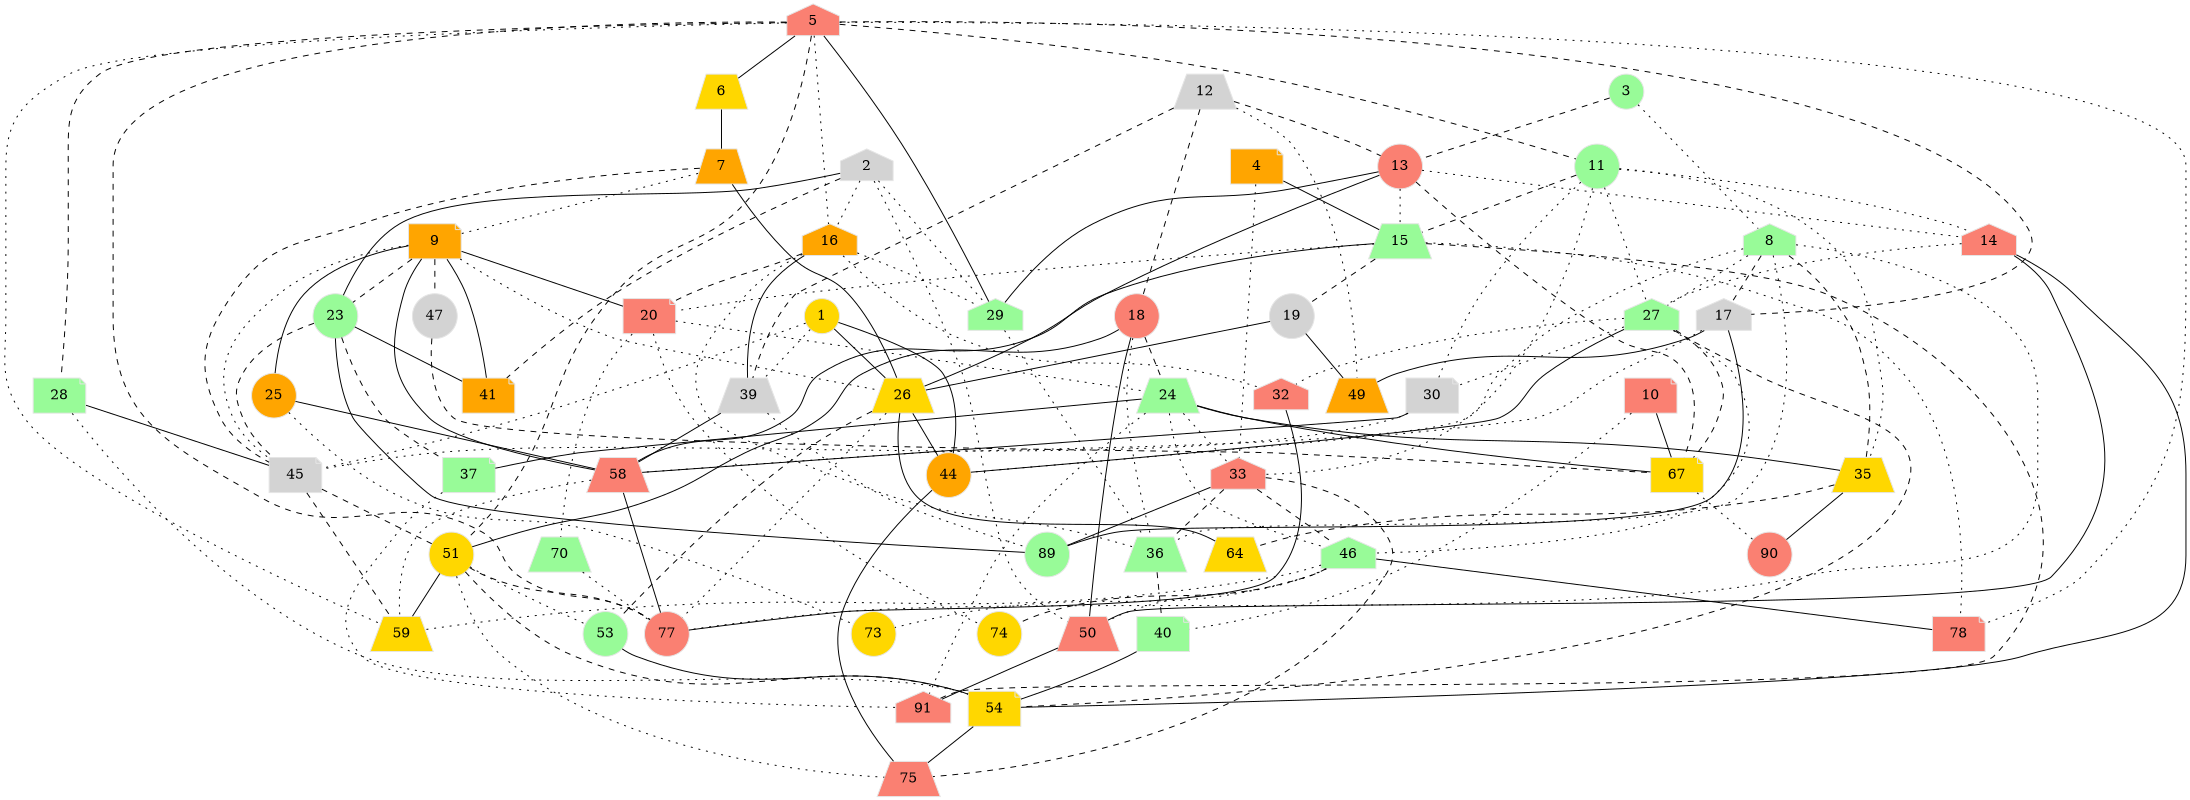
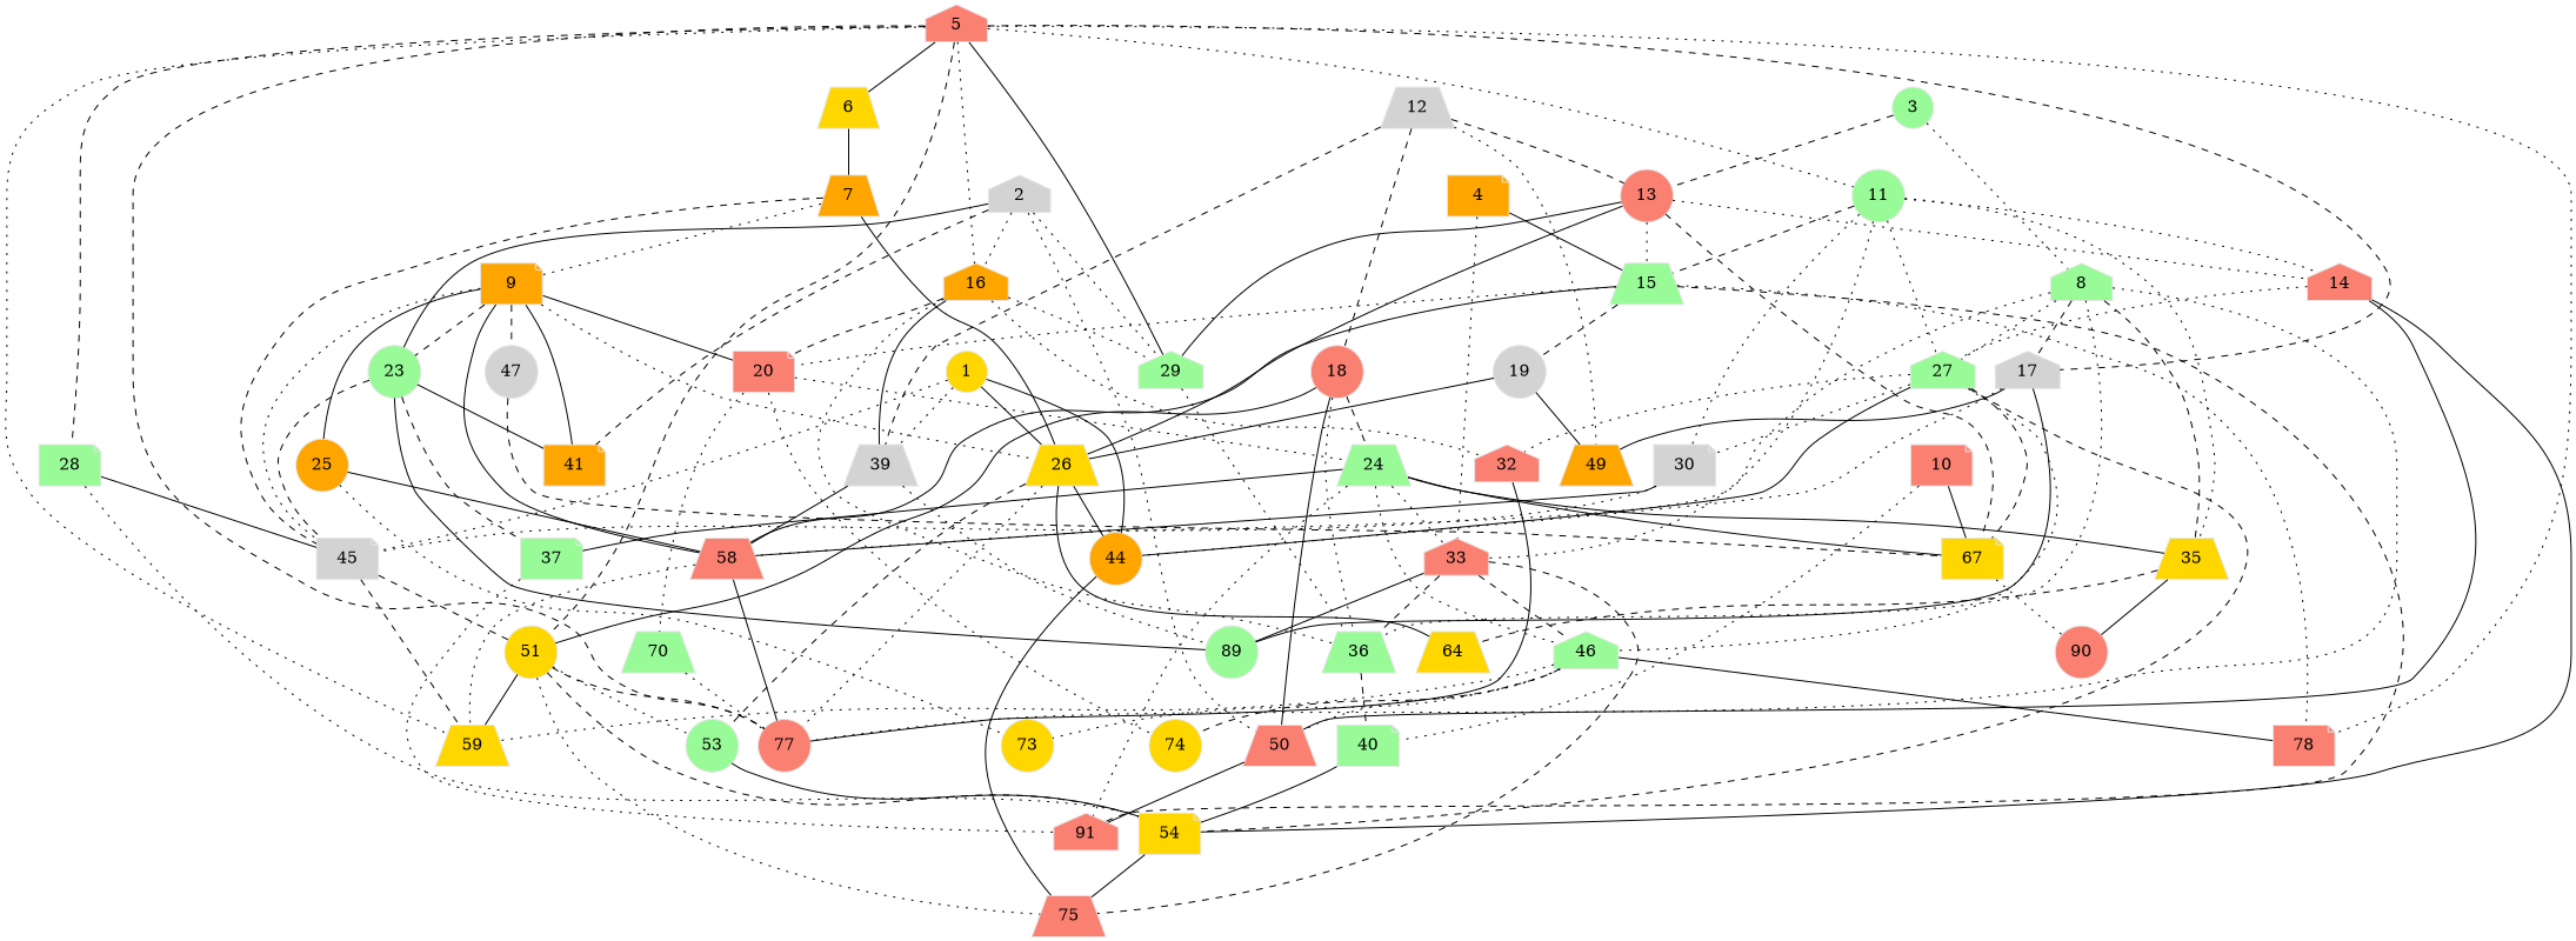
  graph {
    node [color=gray90 fillcolor=palegreen shape=circle style=filled]
    edge [style=dotted]
    1 [fillcolor=gold super="+87"]
    26 [fillcolor=gold shape=trapezium super="+76"]
    39 [fillcolor=lightgrey shape=trapezium super="+52"]
    44 [fillcolor=orange super="+88"]
    45 [fillcolor=lightgrey shape=note super="+63"]
    77 [fillcolor=salmon super="+83"]
    53
    64 [fillcolor=gold shape=trapezium]
    58 [fillcolor=salmon shape=trapezium super="+69"]
    89
    75 [fillcolor=salmon shape=trapezium super="+79"]
    51 [fillcolor=gold super="+61"]
    59 [fillcolor=gold shape=trapezium]
    2 [fillcolor=lightgrey shape=house super="+71"]
    16 [fillcolor=orange shape=house super="+80"]
    23 [super="+86"]
    29 [shape=house super="+68"]
    41 [fillcolor=orange shape=note super="+65"]
    50 [fillcolor=salmon shape=trapezium]
    36 [shape=trapezium super="+55"]
    20 [fillcolor=salmon shape=note super="+82"]
    32 [fillcolor=salmon shape=house]
    37 [shape=note]
    91 [fillcolor=salmon shape=house]
    8 [shape=house super="+42"]
    17 [fillcolor=lightgrey shape=house super="+38"]
    27 [shape=house super="+92"]
    35 [fillcolor=gold shape=trapezium super="+81"]
    3
    13 [fillcolor=salmon super="+34"]
    15 [shape=trapezium super="+57"]
    67 [fillcolor=gold shape=note super="+85"]
    14 [fillcolor=salmon shape=house super="+21"]
    78 [fillcolor=salmon shape=note]
    19 [fillcolor=lightgrey]
    4 [fillcolor=orange shape=note]
    33 [fillcolor=salmon shape=house super="+56"]
    46 [shape=house super="+66"]
    5 [fillcolor=salmon shape=house super="+43"]
    6 [fillcolor=gold shape=trapezium]
    11 [super="+22"]
    28 [shape=note super="+62"]
    7 [fillcolor=orange shape=trapezium super="+72"]
    30 [fillcolor=lightgrey shape=note]
    49 [fillcolor=orange shape=trapezium]
    54 [fillcolor=gold shape=note super="+60"]
    9 [fillcolor=orange shape=note super="+31"]
    25 [fillcolor=orange super="+48"]
    47 [fillcolor=lightgrey]
    90 [fillcolor=salmon]
    40 [shape=note]
    24 [shape=trapezium super="+84"]
    70 [shape=trapezium]
    74 [fillcolor=gold]
    73 [fillcolor=gold]
    10 [fillcolor=salmon shape=note]
    12 [fillcolor=lightgrey shape=trapezium]
    18 [fillcolor=salmon]
    1 -- 26 [style=solid]
    1 -- 39
    1 -- 44 [style=solid]
    1 -- 45
    26 -- 44 [style=solid]
    26 -- 77
    26 -- 53 [style=dashed]
    26 -- 64 [style=solid]
    39 -- 58 [style=solid]
    39 -- 89
    44 -- 75 [style=solid]
    45 -- 51 [style=dashed]
    45 -- 59 [style=dashed]
    53 -- 54 [style=solid]
    58 -- 77 [style=solid]
    58 -- 59
    51 -- 77 [style=dashed]
    51 -- 53
    51 -- 75
    51 -- 59 [style=solid]
    51 -- 54 [style=dashed]
    2 -- 16
    2 -- 23 [style=solid]
    2 -- 29
    2 -- 41 [style=dashed]
    2 -- 50
    16 -- 39 [style=solid]
    16 -- 29
    16 -- 36
    16 -- 20 [style=dashed]
    16 -- 32
    23 -- 45 [style=dashed]
    23 -- 89 [style=solid]
    23 -- 41 [style=solid]
    23 -- 37 [style=dashed]
    29 -- 36
    50 -- 91 [style=solid]
    36 -- 40 [style=dashed]
    20 -- 24
    20 -- 70
    20 -- 74
    32 -- 77 [style=solid]
    37 -- 91
    8 -- 77
    8 -- 58
    8 -- 36 [weight=2]
    8 -- 17 [style=dashed]
    8 -- 27
    8 -- 35 [style=dashed]
    17 -- 44
    17 -- 89 [style=solid]
    17 -- 49 [style=solid]
    27 -- 44 [style=solid]
    27 -- 32 [weight=2]
    27 -- 67 [style=dashed]
    27 -- 46
    27 -- 30
    27 -- 54 [style=dashed]
    35 -- 64 [style=dashed]
    35 -- 90 [style=solid]
    3 -- 8
    3 -- 13 [style=dashed]
    13 -- 26 [style=solid]
    13 -- 29 [style=solid]
    13 -- 15
    13 -- 67 [style=dashed]
    13 -- 14
    15 -- 58 [style=solid]
    15 -- 20
    15 -- 91 [style=dashed]
    15 -- 78
    15 -- 19 [style=dashed]
    67 -- 90
    14 -- 50 [style=solid]
    14 -- 27
    14 -- 54 [style=solid]
    19 -- 26 [style=solid]
    19 -- 49 [style=solid]
    4 -- 15 [style=solid]
    4 -- 33
    33 -- 89 [style=solid]
    33 -- 75 [style=dashed]
    33 -- 36 [style=dashed]
    33 -- 46 [style=dashed]
    46 -- 59
    46 -- 50
    46 -- 78 [style=solid]
    46 -- 74 [style=dashed]
    46 -- 73
    5 -- 77 [style=dashed]
    5 -- 51 [style=dashed]
    5 -- 59
    5 -- 16
    5 -- 29 [style=solid weight=2]
    5 -- 17 [style=dashed]
    5 -- 78
    5 -- 6 [style=solid]
-   5 -- 11 [style=dashed]
+   5 -- 11
    5 -- 28 [style=dashed]
    6 -- 7 [style=solid]
    11 -- 27
    11 -- 35
    11 -- 15 [style=dashed]
    11 -- 14
    11 -- 33
    11 -- 30
    28 -- 45 [style=solid]
    28 -- 54
    7 -- 26 [style=solid weight=2]
    7 -- 45 [style=dashed]
    7 -- 9
    30 -- 45
    30 -- 58 [style=solid]
    54 -- 75 [style=solid]
    9 -- 26
    9 -- 45
    9 -- 58 [style=solid]
    9 -- 23 [style=dashed]
    9 -- 41 [style=solid]
    9 -- 20 [style=solid]
    9 -- 25 [style=solid]
    9 -- 47 [style=dashed]
    25 -- 58 [style=solid]
    25 -- 73 [weight=2]
    47 -- 67 [style=dashed]
    40 -- 54 [style=solid]
    24 -- 37 [style=solid]
    24 -- 91
    24 -- 35 [style=solid]
    24 -- 67 [style=solid]
    24 -- 33
    24 -- 46
    70 -- 77
    10 -- 67 [style=solid]
    10 -- 40
    12 -- 39 [style=dashed]
    12 -- 13 [style=dashed]
    12 -- 49
    12 -- 18 [style=dashed]
    18 -- 51 [style=solid]
    18 -- 50 [style=solid]
    18 -- 36
    18 -- 24 [style=dashed]
  }
